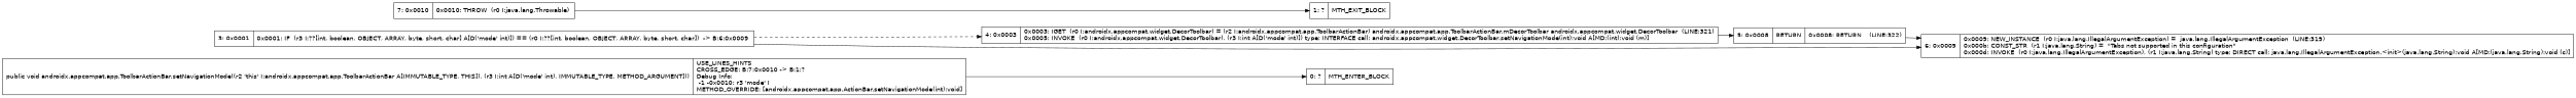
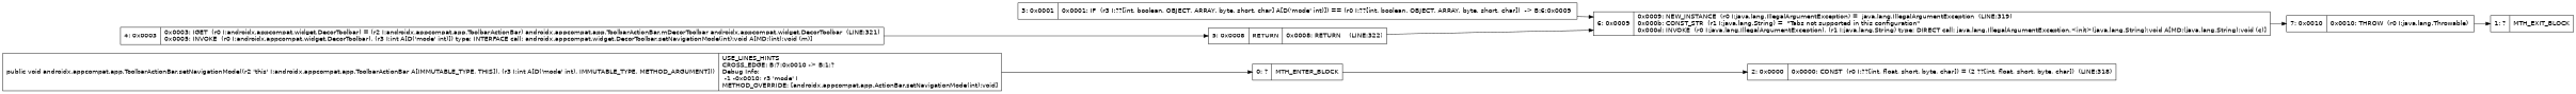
  digraph {
    fontname="DejaVu Sans"
    rankdir=LR
    node [fontname="DejaVu Sans" shape=record]
    edge [fontname="DejaVu Sans"]
    n1 [label="{0\:\ ?|MTH_ENTER_BLOCK\l}"]
+   n2 [label="{2\:\ 0x0000|0x0000: CONST  (r0 I:??[int, float, short, byte, char]) = (2 ??[int, float, short, byte, char])  (LINE:318)\l}"]
    n3 [label="{3\:\ 0x0001|0x0001: IF  (r3 I:??[int, boolean, OBJECT, ARRAY, byte, short, char] A[D('mode' int)]) == (r0 I:??[int, boolean, OBJECT, ARRAY, byte, short, char])  \-\> B:6:0x0009 \l}"]
    n4 [label="{4\:\ 0x0003|0x0003: IGET  (r0 I:androidx.appcompat.widget.DecorToolbar) = (r2 I:androidx.appcompat.app.ToolbarActionBar) androidx.appcompat.app.ToolbarActionBar.mDecorToolbar androidx.appcompat.widget.DecorToolbar  (LINE:321)\l0x0005: INVOKE  (r0 I:androidx.appcompat.widget.DecorToolbar), (r3 I:int A[D('mode' int)]) type: INTERFACE call: androidx.appcompat.widget.DecorToolbar.setNavigationMode(int):void A[MD:(int):void (m)]\l}"]
    n5 [label="{6\:\ 0x0009|0x0009: NEW_INSTANCE  (r0 I:java.lang.IllegalArgumentException) =  java.lang.IllegalArgumentException  (LINE:319)\l0x000b: CONST_STR  (r1 I:java.lang.String) =  \"Tabs not supported in this configuration\" \l0x000d: INVOKE  (r0 I:java.lang.IllegalArgumentException), (r1 I:java.lang.String) type: DIRECT call: java.lang.IllegalArgumentException.\<init\>(java.lang.String):void A[MD:(java.lang.String):void (c)]\l}"]
    n6 [label="{5\:\ 0x0008|RETURN\l|0x0008: RETURN    (LINE:322)\l}"]
    n7 [label="{7\:\ 0x0010|0x0010: THROW  (r0 I:java.lang.Throwable) \l}"]
    n8 [label="{1\:\ ?|MTH_EXIT_BLOCK\l}"]
    n9 [label="{public void androidx.appcompat.app.ToolbarActionBar.setNavigationMode((r2 'this' I:androidx.appcompat.app.ToolbarActionBar A[IMMUTABLE_TYPE, THIS]), (r3 I:int A[D('mode' int), IMMUTABLE_TYPE, METHOD_ARGUMENT]))  | USE_LINES_HINTS\lCROSS_EDGE: B:7:0x0010 \-\> B:1:?\lDebug Info:\l  \-1 \-0x0010: r3 'mode' I\lMETHOD_OVERRIDE: [androidx.appcompat.app.ActionBar.setNavigationMode(int):void]\l}"]
-   n3 -> n4 [style=dashed]
+   n1 -> n2
    n3 -> n5
    n4 -> n6
+   n5 -> n7
    n6 -> n5
    n7 -> n8
    n9 -> n1
  }
